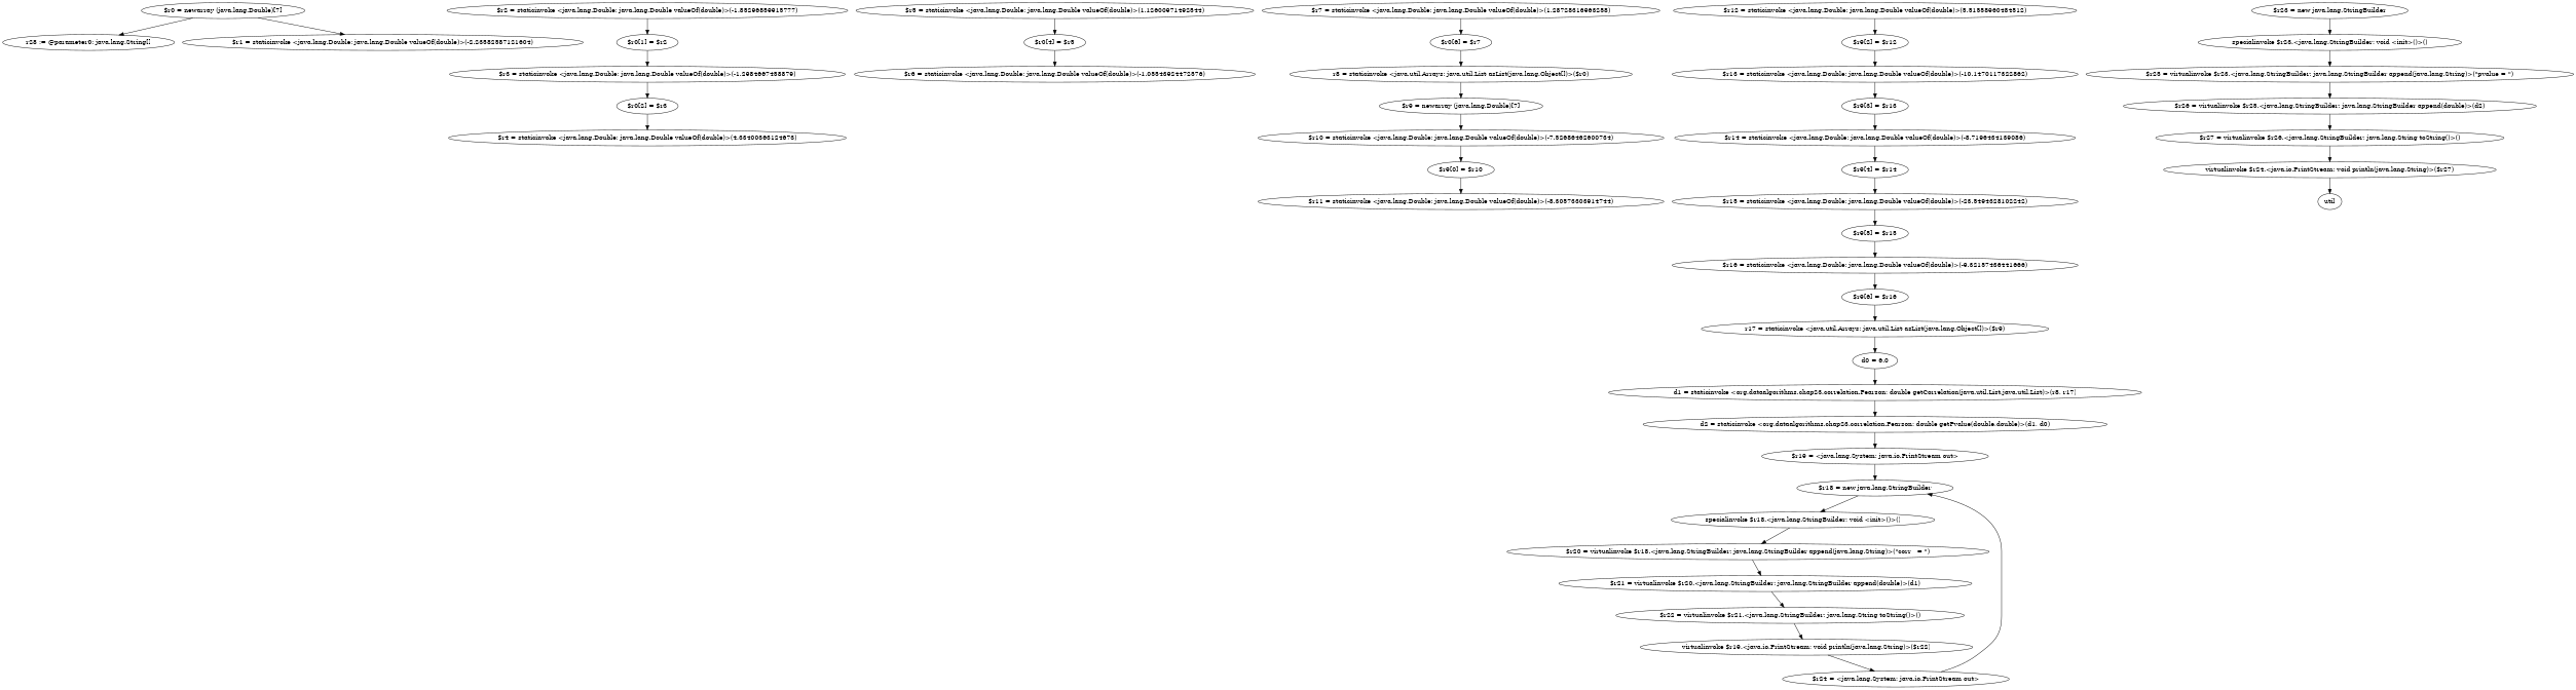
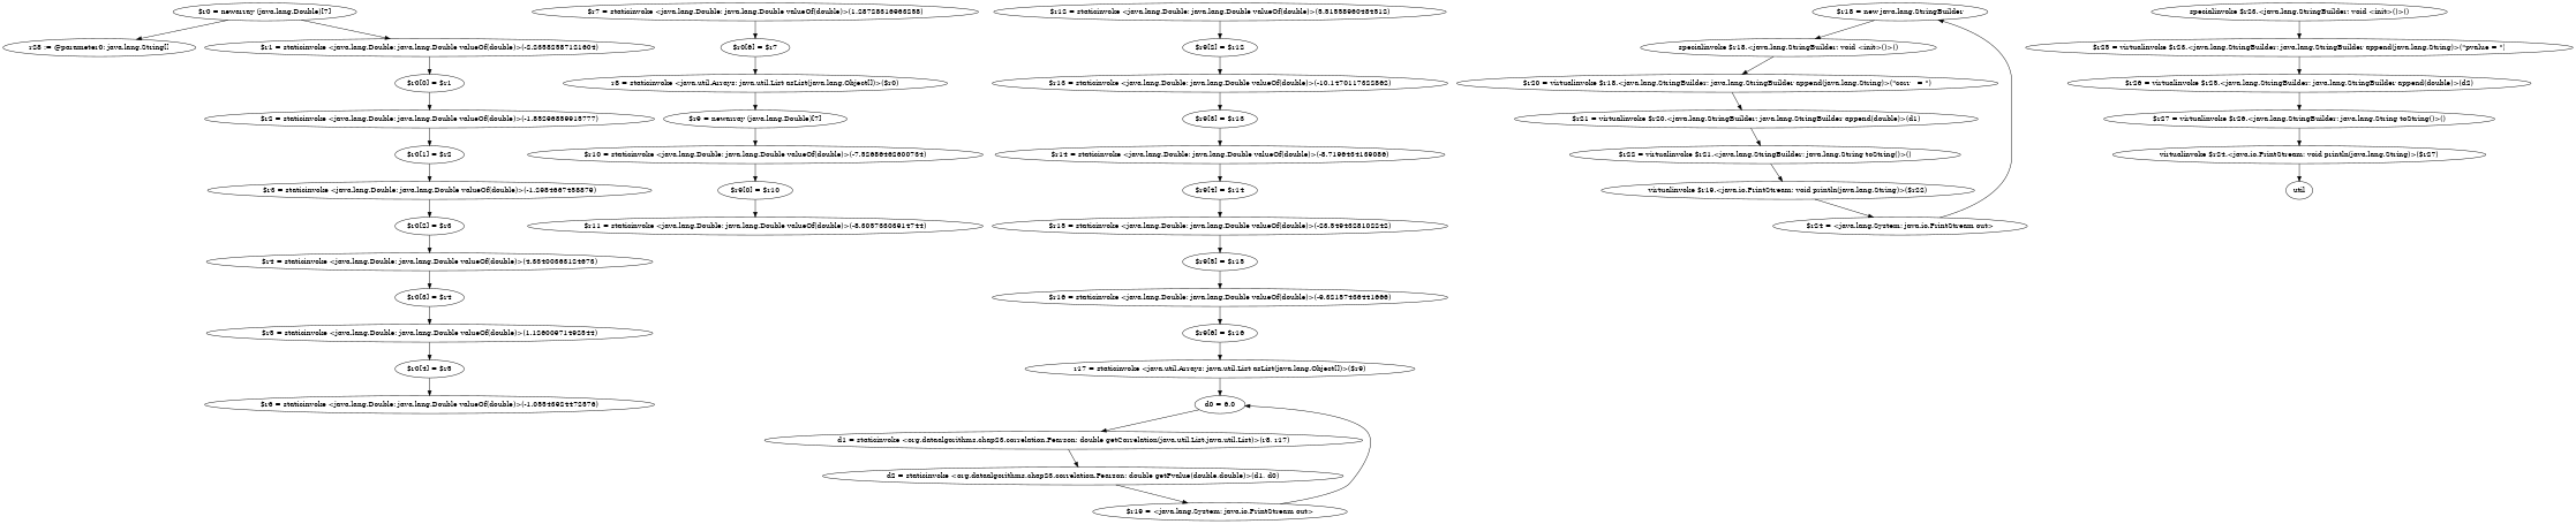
  digraph {
    "$r0 = newarray (java.lang.Double)[7]"
    "r28 := @parameter0: java.lang.String[]"
    "$r1 = staticinvoke <java.lang.Double: java.lang.Double valueOf(double)>(-2.23582587121604)"
+   "$r0[0] = $r1"
    "$r2 = staticinvoke <java.lang.Double: java.lang.Double valueOf(double)>(-1.85296859915777)"
    "$r0[1] = $r2"
    "$r3 = staticinvoke <java.lang.Double: java.lang.Double valueOf(double)>(-1.2984667458879)"
    "$r0[2] = $r3"
    "$r4 = staticinvoke <java.lang.Double: java.lang.Double valueOf(double)>(4.33400363124673)"
+   "$r0[3] = $r4"
    "$r5 = staticinvoke <java.lang.Double: java.lang.Double valueOf(double)>(1.12600971492544)"
    "$r0[4] = $r5"
    "$r6 = staticinvoke <java.lang.Double: java.lang.Double valueOf(double)>(-1.05543924472576)"
    "$r7 = staticinvoke <java.lang.Double: java.lang.Double valueOf(double)>(1.28728316963258)"
    "$r0[6] = $r7"
    "r8 = staticinvoke <java.util.Arrays: java.util.List asList(java.lang.Object[])>($r0)"
    "$r9 = newarray (java.lang.Double)[7]"
    "$r10 = staticinvoke <java.lang.Double: java.lang.Double valueOf(double)>(-7.52686462600734)"
    "$r9[0] = $r10"
    "$r11 = staticinvoke <java.lang.Double: java.lang.Double valueOf(double)>(-8.30573303914744)"
    "$r12 = staticinvoke <java.lang.Double: java.lang.Double valueOf(double)>(5.51558960484512)"
    "$r9[2] = $r12"
    "$r13 = staticinvoke <java.lang.Double: java.lang.Double valueOf(double)>(-10.1470117322862)"
    "$r9[3] = $r13"
    "$r14 = staticinvoke <java.lang.Double: java.lang.Double valueOf(double)>(-8.7196434139086)"
    "$r9[4] = $r14"
    "$r15 = staticinvoke <java.lang.Double: java.lang.Double valueOf(double)>(-23.5494328102242)"
    "$r9[5] = $r15"
    "$r16 = staticinvoke <java.lang.Double: java.lang.Double valueOf(double)>(-9.32157436441666)"
    "$r9[6] = $r16"
    "r17 = staticinvoke <java.util.Arrays: java.util.List asList(java.lang.Object[])>($r9)"
    n32 [label="d0 = 6.0"]
    "d1 = staticinvoke <org.dataalgorithms.chap23.correlation.Pearson: double getCorrelation(java.util.List,java.util.List)>(r8, r17)"
    "d2 = staticinvoke <org.dataalgorithms.chap23.correlation.Pearson: double getPvalue(double,double)>(d1, d0)"
    "$r19 = <java.lang.System: java.io.PrintStream out>"
    "$r18 = new java.lang.StringBuilder"
    "specialinvoke $r18.<java.lang.StringBuilder: void <init>()>()"
    "$r20 = virtualinvoke $r18.<java.lang.StringBuilder: java.lang.StringBuilder append(java.lang.String)>(\"corr   = \")"
    "$r21 = virtualinvoke $r20.<java.lang.StringBuilder: java.lang.StringBuilder append(double)>(d1)"
    "$r22 = virtualinvoke $r21.<java.lang.StringBuilder: java.lang.String toString()>()"
    "virtualinvoke $r19.<java.io.PrintStream: void println(java.lang.String)>($r22)"
    "$r24 = <java.lang.System: java.io.PrintStream out>"
-   "$r23 = new java.lang.StringBuilder"
    "specialinvoke $r23.<java.lang.StringBuilder: void <init>()>()"
    "$r25 = virtualinvoke $r23.<java.lang.StringBuilder: java.lang.StringBuilder append(java.lang.String)>(\"pvalue = \")"
    "$r26 = virtualinvoke $r25.<java.lang.StringBuilder: java.lang.StringBuilder append(double)>(d2)"
    "$r27 = virtualinvoke $r26.<java.lang.StringBuilder: java.lang.String toString()>()"
    "virtualinvoke $r24.<java.io.PrintStream: void println(java.lang.String)>($r27)"
    n49 [label=util]
    "$r0 = newarray (java.lang.Double)[7]" -> "r28 := @parameter0: java.lang.String[]"
    "$r0 = newarray (java.lang.Double)[7]" -> "$r1 = staticinvoke <java.lang.Double: java.lang.Double valueOf(double)>(-2.23582587121604)"
+   "$r1 = staticinvoke <java.lang.Double: java.lang.Double valueOf(double)>(-2.23582587121604)" -> "$r0[0] = $r1"
+   "$r0[0] = $r1" -> "$r2 = staticinvoke <java.lang.Double: java.lang.Double valueOf(double)>(-1.85296859915777)"
    "$r2 = staticinvoke <java.lang.Double: java.lang.Double valueOf(double)>(-1.85296859915777)" -> "$r0[1] = $r2"
    "$r0[1] = $r2" -> "$r3 = staticinvoke <java.lang.Double: java.lang.Double valueOf(double)>(-1.2984667458879)"
    "$r3 = staticinvoke <java.lang.Double: java.lang.Double valueOf(double)>(-1.2984667458879)" -> "$r0[2] = $r3"
    "$r0[2] = $r3" -> "$r4 = staticinvoke <java.lang.Double: java.lang.Double valueOf(double)>(4.33400363124673)"
+   "$r4 = staticinvoke <java.lang.Double: java.lang.Double valueOf(double)>(4.33400363124673)" -> "$r0[3] = $r4"
+   "$r0[3] = $r4" -> "$r5 = staticinvoke <java.lang.Double: java.lang.Double valueOf(double)>(1.12600971492544)"
    "$r5 = staticinvoke <java.lang.Double: java.lang.Double valueOf(double)>(1.12600971492544)" -> "$r0[4] = $r5"
    "$r0[4] = $r5" -> "$r6 = staticinvoke <java.lang.Double: java.lang.Double valueOf(double)>(-1.05543924472576)"
    "$r7 = staticinvoke <java.lang.Double: java.lang.Double valueOf(double)>(1.28728316963258)" -> "$r0[6] = $r7"
    "$r0[6] = $r7" -> "r8 = staticinvoke <java.util.Arrays: java.util.List asList(java.lang.Object[])>($r0)"
    "r8 = staticinvoke <java.util.Arrays: java.util.List asList(java.lang.Object[])>($r0)" -> "$r9 = newarray (java.lang.Double)[7]"
    "$r9 = newarray (java.lang.Double)[7]" -> "$r10 = staticinvoke <java.lang.Double: java.lang.Double valueOf(double)>(-7.52686462600734)"
    "$r10 = staticinvoke <java.lang.Double: java.lang.Double valueOf(double)>(-7.52686462600734)" -> "$r9[0] = $r10"
    "$r9[0] = $r10" -> "$r11 = staticinvoke <java.lang.Double: java.lang.Double valueOf(double)>(-8.30573303914744)"
    "$r12 = staticinvoke <java.lang.Double: java.lang.Double valueOf(double)>(5.51558960484512)" -> "$r9[2] = $r12"
    "$r9[2] = $r12" -> "$r13 = staticinvoke <java.lang.Double: java.lang.Double valueOf(double)>(-10.1470117322862)"
    "$r13 = staticinvoke <java.lang.Double: java.lang.Double valueOf(double)>(-10.1470117322862)" -> "$r9[3] = $r13"
    "$r9[3] = $r13" -> "$r14 = staticinvoke <java.lang.Double: java.lang.Double valueOf(double)>(-8.7196434139086)"
    "$r14 = staticinvoke <java.lang.Double: java.lang.Double valueOf(double)>(-8.7196434139086)" -> "$r9[4] = $r14"
    "$r9[4] = $r14" -> "$r15 = staticinvoke <java.lang.Double: java.lang.Double valueOf(double)>(-23.5494328102242)"
    "$r15 = staticinvoke <java.lang.Double: java.lang.Double valueOf(double)>(-23.5494328102242)" -> "$r9[5] = $r15"
    "$r9[5] = $r15" -> "$r16 = staticinvoke <java.lang.Double: java.lang.Double valueOf(double)>(-9.32157436441666)"
    "$r16 = staticinvoke <java.lang.Double: java.lang.Double valueOf(double)>(-9.32157436441666)" -> "$r9[6] = $r16"
    "$r9[6] = $r16" -> "r17 = staticinvoke <java.util.Arrays: java.util.List asList(java.lang.Object[])>($r9)"
    "r17 = staticinvoke <java.util.Arrays: java.util.List asList(java.lang.Object[])>($r9)" -> n32
    n32 -> "d1 = staticinvoke <org.dataalgorithms.chap23.correlation.Pearson: double getCorrelation(java.util.List,java.util.List)>(r8, r17)"
    "d1 = staticinvoke <org.dataalgorithms.chap23.correlation.Pearson: double getCorrelation(java.util.List,java.util.List)>(r8, r17)" -> "d2 = staticinvoke <org.dataalgorithms.chap23.correlation.Pearson: double getPvalue(double,double)>(d1, d0)"
    "d2 = staticinvoke <org.dataalgorithms.chap23.correlation.Pearson: double getPvalue(double,double)>(d1, d0)" -> "$r19 = <java.lang.System: java.io.PrintStream out>"
-   "$r19 = <java.lang.System: java.io.PrintStream out>" -> "$r18 = new java.lang.StringBuilder"
+   "$r19 = <java.lang.System: java.io.PrintStream out>" -> n32
    "$r18 = new java.lang.StringBuilder" -> "specialinvoke $r18.<java.lang.StringBuilder: void <init>()>()"
    "specialinvoke $r18.<java.lang.StringBuilder: void <init>()>()" -> "$r20 = virtualinvoke $r18.<java.lang.StringBuilder: java.lang.StringBuilder append(java.lang.String)>(\"corr   = \")"
    "$r20 = virtualinvoke $r18.<java.lang.StringBuilder: java.lang.StringBuilder append(java.lang.String)>(\"corr   = \")" -> "$r21 = virtualinvoke $r20.<java.lang.StringBuilder: java.lang.StringBuilder append(double)>(d1)"
    "$r21 = virtualinvoke $r20.<java.lang.StringBuilder: java.lang.StringBuilder append(double)>(d1)" -> "$r22 = virtualinvoke $r21.<java.lang.StringBuilder: java.lang.String toString()>()"
    "$r22 = virtualinvoke $r21.<java.lang.StringBuilder: java.lang.String toString()>()" -> "virtualinvoke $r19.<java.io.PrintStream: void println(java.lang.String)>($r22)"
    "virtualinvoke $r19.<java.io.PrintStream: void println(java.lang.String)>($r22)" -> "$r24 = <java.lang.System: java.io.PrintStream out>"
    "$r24 = <java.lang.System: java.io.PrintStream out>" -> "$r18 = new java.lang.StringBuilder"
-   "$r23 = new java.lang.StringBuilder" -> "specialinvoke $r23.<java.lang.StringBuilder: void <init>()>()"
    "specialinvoke $r23.<java.lang.StringBuilder: void <init>()>()" -> "$r25 = virtualinvoke $r23.<java.lang.StringBuilder: java.lang.StringBuilder append(java.lang.String)>(\"pvalue = \")"
    "$r25 = virtualinvoke $r23.<java.lang.StringBuilder: java.lang.StringBuilder append(java.lang.String)>(\"pvalue = \")" -> "$r26 = virtualinvoke $r25.<java.lang.StringBuilder: java.lang.StringBuilder append(double)>(d2)"
    "$r26 = virtualinvoke $r25.<java.lang.StringBuilder: java.lang.StringBuilder append(double)>(d2)" -> "$r27 = virtualinvoke $r26.<java.lang.StringBuilder: java.lang.String toString()>()"
    "$r27 = virtualinvoke $r26.<java.lang.StringBuilder: java.lang.String toString()>()" -> "virtualinvoke $r24.<java.io.PrintStream: void println(java.lang.String)>($r27)"
    "virtualinvoke $r24.<java.io.PrintStream: void println(java.lang.String)>($r27)" -> n49
  }
